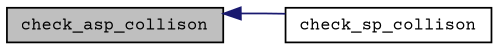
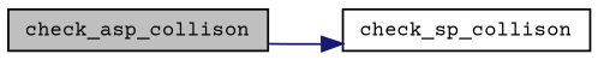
  digraph {
    rankdir=LR
    fontname="Courier Prime"
    node [color=black fontname="Courier Prime" fontsize=10 shape=record style=filled]
    n1 [fillcolor=grey75 fontcolor=black height=0.2 label=check_asp_collison width=0.4]
    n2 [fillcolor=white height=0.2 label=check_sp_collison width=0.4]
-   n2 -> n1 [color=midnightblue fontname="Courier Prime" fontsize=10 labelfontname=Helvetica labelfontsize=10 style=solid]
+   n1 -> n2 [color=midnightblue fontname="Courier Prime" fontsize=10 labelfontname=Helvetica labelfontsize=10 style=solid]
  }
